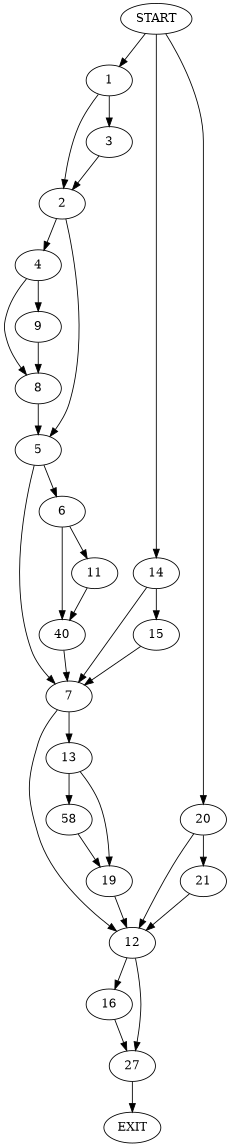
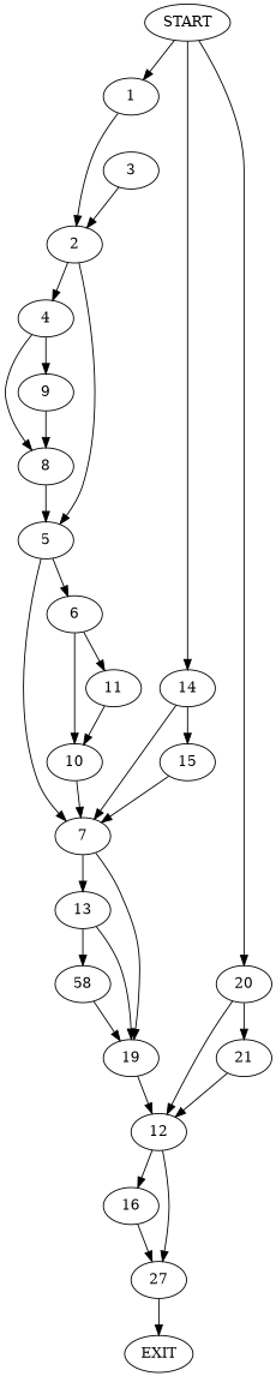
  digraph {
    n1 [label=START]
    1
    14
    20
    2
    3
    7
    15
    12
    21
    n11 [label=EXIT]
    4
    5
    8
    9
    6
-   10 [label=40]
+   10
    11
    13
    16
    n21 [label=27]
    n22 [label=58]
    19
    n1 -> 1
    n1 -> 14
    n1 -> 20
    1 -> 2
-   1 -> 3
    14 -> 7
    14 -> 15
    20 -> 12
    20 -> 21
    2 -> 4
    2 -> 5
    3 -> 2
-   7 -> 12
+   7 -> 19
    7 -> 13
    15 -> 7
    12 -> 16
    12 -> n21
    21 -> 12
    4 -> 8
    4 -> 9
    5 -> 7
    5 -> 6
    8 -> 5
    9 -> 8
    6 -> 10
    6 -> 11
    10 -> 7
    11 -> 10
    13 -> n22
    13 -> 19
    16 -> n21
    n21 -> n11
    n22 -> 19
    19 -> 12
  }
